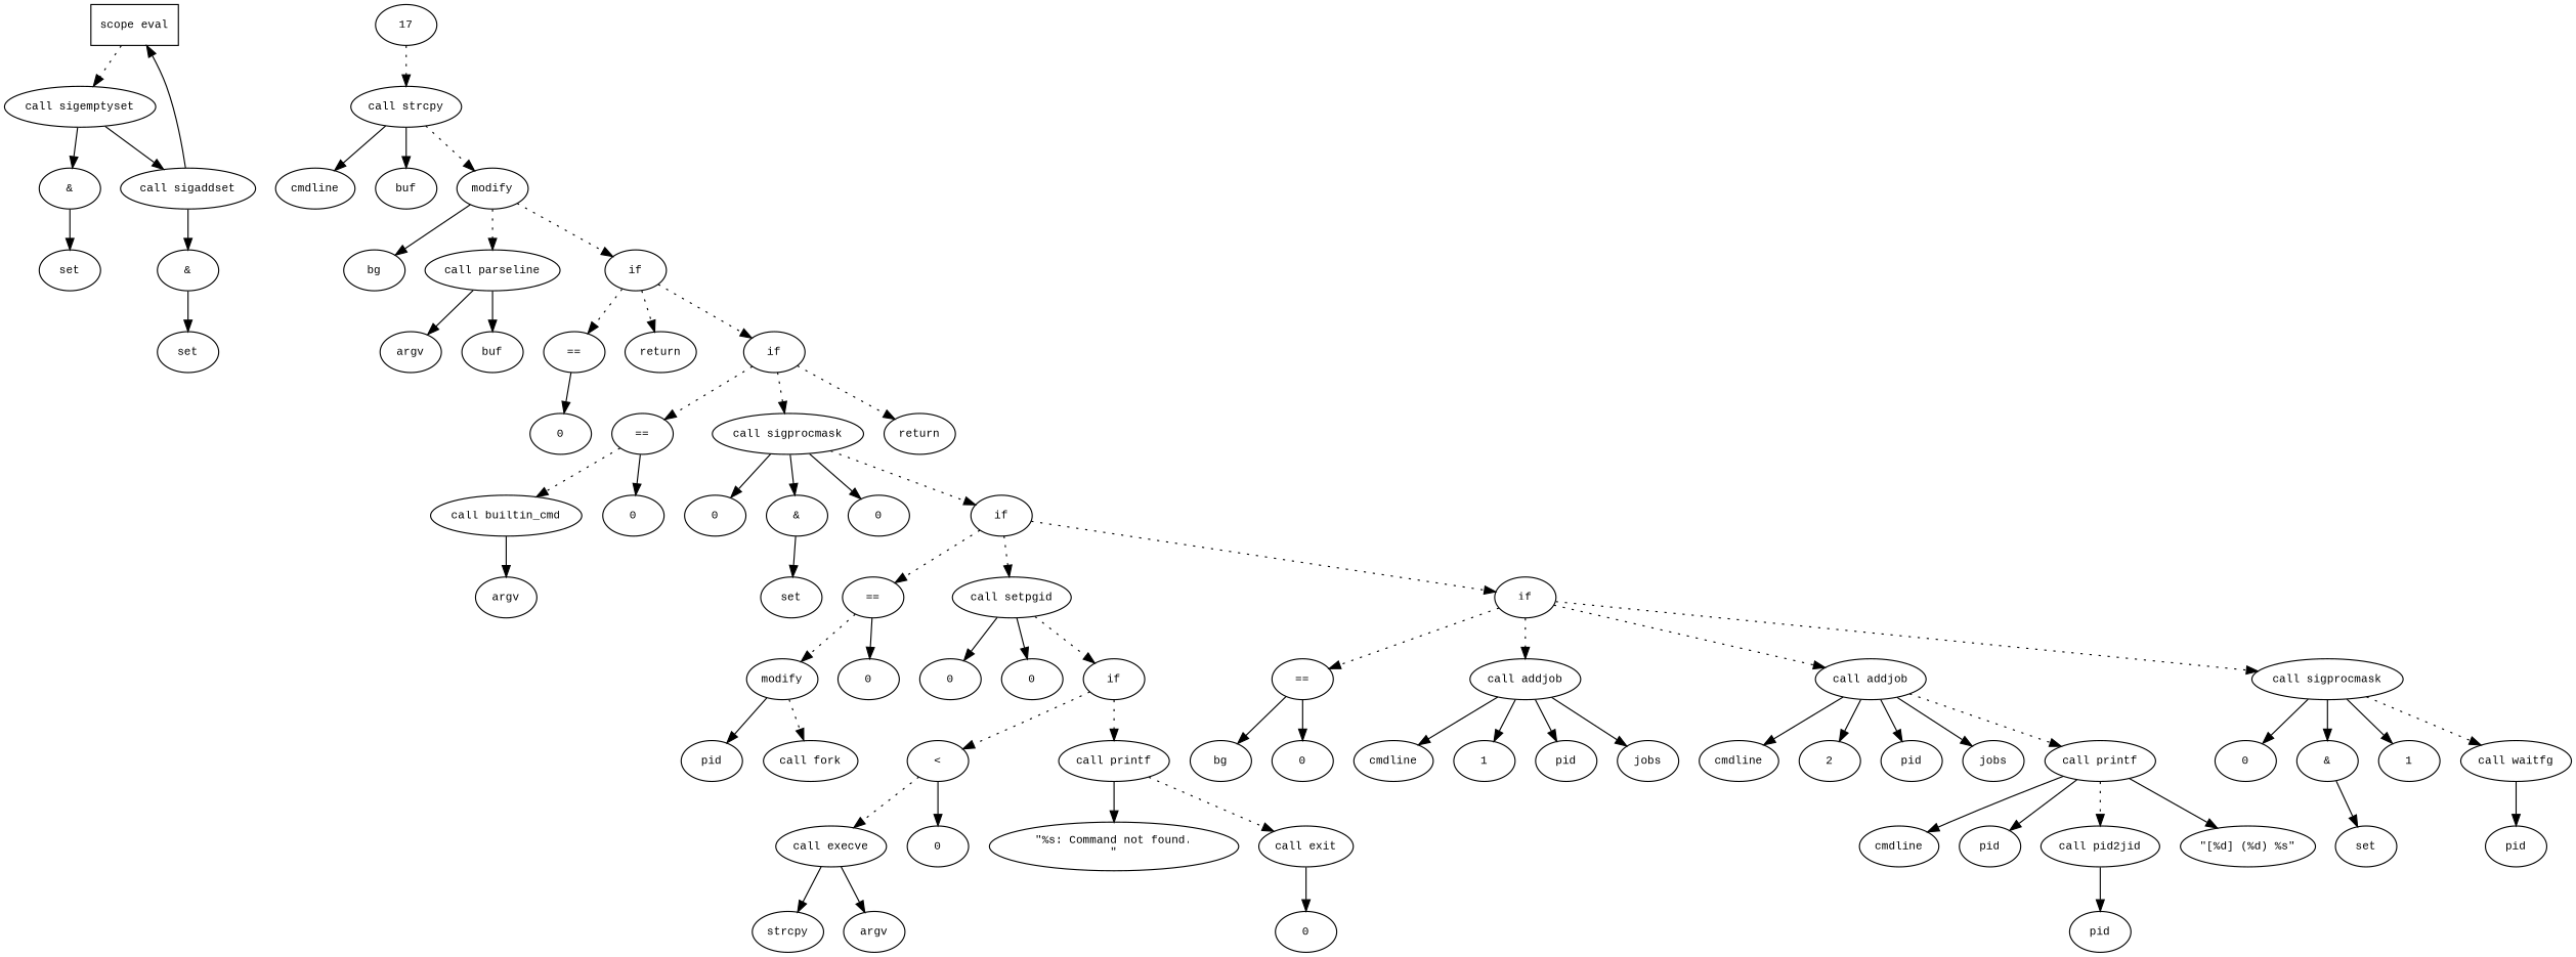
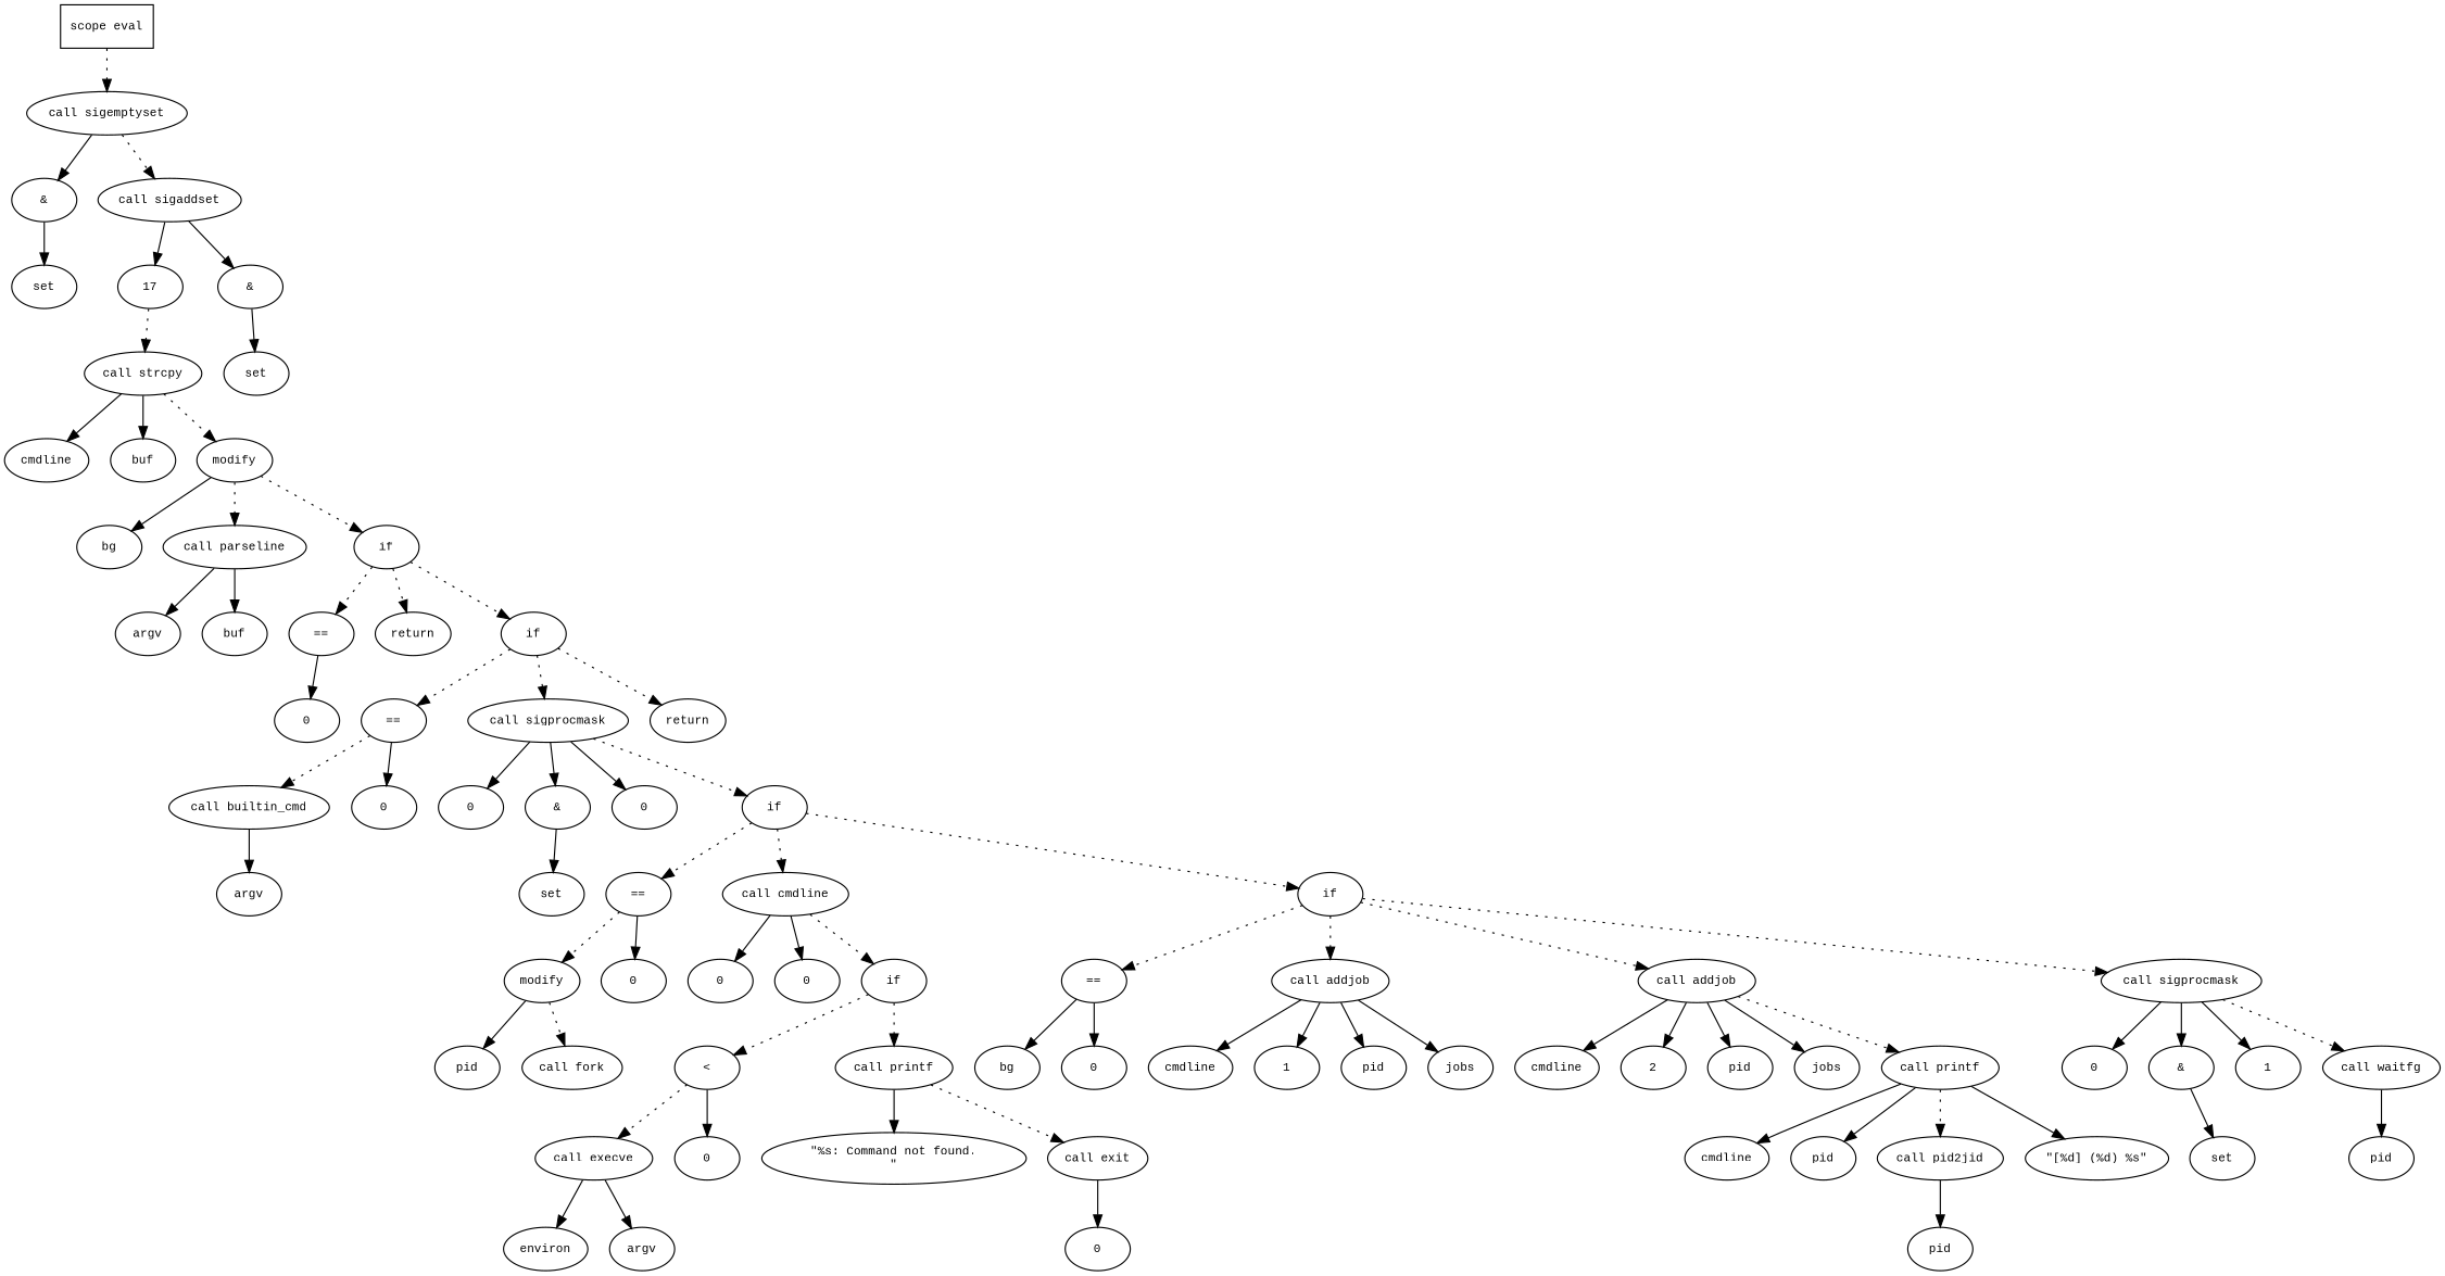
  digraph {
    fontname="Times New Roman"
    fontsize=10
    node [fontname="Courier New" fontsize=10 shape=ellipse]
    edge [fontname="Times New Roman" fontsize=10]
    n1 [label="scope eval" shape=box]
    n2 [label="call sigemptyset"]
    n3 [label="&"]
    n4 [label="call sigaddset"]
    n5 [label=set]
    n6 [label=17]
    n7 [label="&"]
    n8 [label="call strcpy"]
    n9 [label=set]
    n10 [label=cmdline]
    n11 [label=buf]
    n12 [label=modify]
    n13 [label=bg]
    n14 [label="call parseline"]
    n15 [label=if]
    n16 [label=argv]
    n17 [label=buf]
    n18 [label="=="]
    n19 [label=return]
    n20 [label=if]
    n21 [label=0]
    n22 [label="=="]
    n23 [label="call sigprocmask"]
    n24 [label=return]
    n25 [label="call builtin_cmd"]
    n26 [label=0]
    n27 [label=0]
    n28 [label="&"]
    n29 [label=0]
    n30 [label=if]
    n31 [label=argv]
    n32 [label=set]
    n33 [label="=="]
-   n34 [label="call setpgid"]
+   n34 [label="call cmdline"]
    n35 [label=if]
    n36 [label=modify]
    n37 [label=0]
    n38 [label=0]
    n39 [label=0]
    n40 [label=if]
    n41 [label="=="]
    n42 [label="call addjob"]
    n43 [label="call addjob"]
    n44 [label="call sigprocmask"]
    n45 [label=pid]
    n46 [label="call fork"]
    n47 [label="<"]
    n48 [label="call printf"]
    n49 [label="call execve"]
    n50 [label=0]
    n51 [label="\"%s: Command not found.\n\""]
    n52 [label="call exit"]
-   n53 [label=strcpy]
+   n53 [label=environ]
    n54 [label=argv]
    n55 [label=0]
    n56 [label=bg]
    n57 [label=0]
    n58 [label=cmdline]
    n59 [label=1]
    n60 [label=pid]
    n61 [label=jobs]
    n62 [label=cmdline]
    n63 [label=2]
    n64 [label=pid]
    n65 [label=jobs]
    n66 [label="call printf"]
    n67 [label=0]
    n68 [label="&"]
    n69 [label=1]
    n70 [label="call waitfg"]
    n71 [label=cmdline]
    n72 [label=pid]
    n73 [label="call pid2jid"]
    n74 [label="\"[%d] (%d) %s\""]
    n75 [label=pid]
    n76 [label=set]
    n77 [label=pid]
    n1 -> n2 [style=dotted]
    n2 -> n3
-   n2 -> n4 [style=solid]
+   n2 -> n4 [style=dotted]
    n3 -> n5
-   n4 -> n1
+   n4 -> n6
    n4 -> n7
    n6 -> n8 [style=dotted]
    n7 -> n9
    n8 -> n10
    n8 -> n11
    n8 -> n12 [style=dotted]
    n12 -> n13
    n12 -> n14 [style=dotted]
    n12 -> n15 [style=dotted]
    n14 -> n16
    n14 -> n17
    n15 -> n18 [style=dotted]
    n15 -> n19 [style=dotted]
    n15 -> n20 [style=dotted]
    n18 -> n21
    n20 -> n22 [style=dotted]
    n20 -> n23 [style=dotted]
    n20 -> n24 [style=dotted]
    n22 -> n25 [style=dotted]
    n22 -> n26
    n23 -> n27
    n23 -> n28
    n23 -> n29
    n23 -> n30 [style=dotted]
    n25 -> n31
    n28 -> n32
    n30 -> n33 [style=dotted]
    n30 -> n34 [style=dotted]
    n30 -> n35 [style=dotted]
    n33 -> n36 [style=dotted]
    n33 -> n37
    n34 -> n38
    n34 -> n39
    n34 -> n40 [style=dotted]
    n35 -> n41 [style=dotted]
    n35 -> n42 [style=dotted]
    n35 -> n43 [style=dotted]
    n35 -> n44 [style=dotted]
    n36 -> n45
    n36 -> n46 [style=dotted]
    n40 -> n47 [style=dotted]
    n40 -> n48 [style=dotted]
    n41 -> n56
    n41 -> n57
    n42 -> n58
    n42 -> n59
    n42 -> n60
    n42 -> n61
    n43 -> n62
    n43 -> n63
    n43 -> n64
    n43 -> n65
    n43 -> n66 [style=dotted]
    n44 -> n67
    n44 -> n68
    n44 -> n69
    n44 -> n70 [style=dotted]
    n47 -> n49 [style=dotted]
    n47 -> n50
    n48 -> n51
    n48 -> n52 [style=dotted]
    n49 -> n53
    n49 -> n54
    n52 -> n55
    n66 -> n71
    n66 -> n72
    n66 -> n73 [style=dotted]
    n66 -> n74
    n68 -> n76
    n70 -> n77
    n73 -> n75
  }
